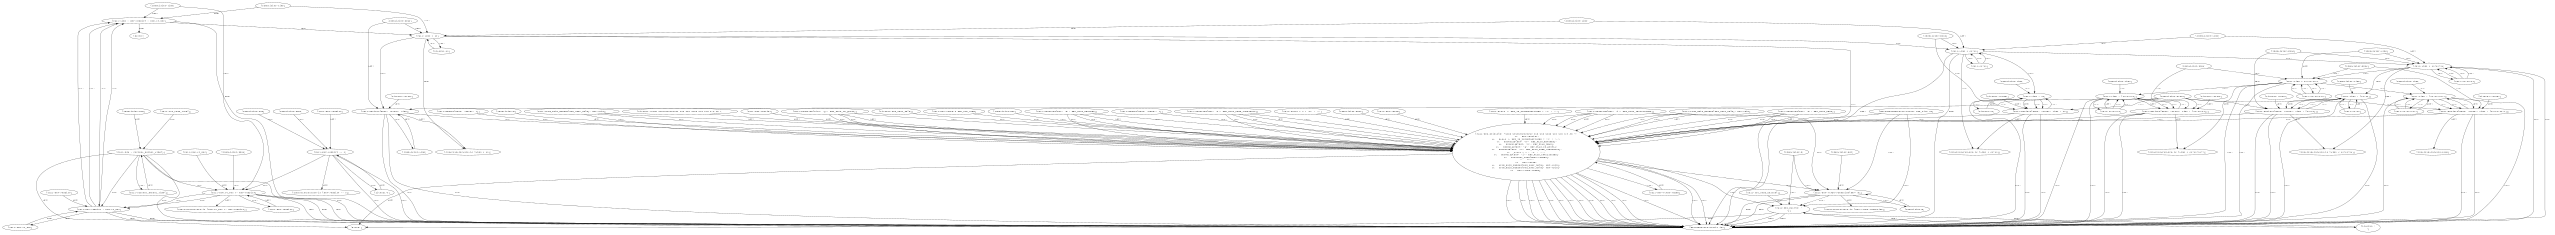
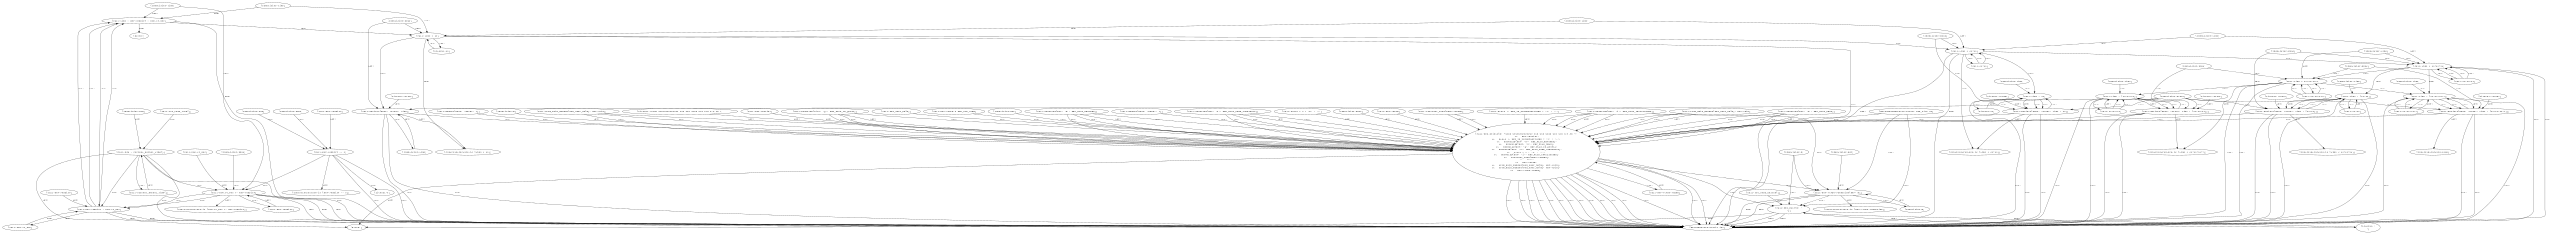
  digraph {
    fontname="Courier Prime"
    node [fontname="Courier Prime"]
    edge [fontname="Courier Prime"]
    n1 [label="(Call,timo = key->expiry - now.tv_sec)"]
    n2 [label="(Call,key->expiry - now.tv_sec)"]
    n3 [label="(Call,timo < 60)"]
    n4 [label="(MethodReturn,static int)"]
    n5 [label="(Block,)"]
    n6 [label="(Call,now.tv_sec)"]
    n7 [label="(Call,sprintf(xbuf, \"%lus\", timo))"]
    n8 [label="(Call,timo < 60*60)"]
    n9 [label="(Literal,60)"]
    n10 [label="(ControlStructure,if (timo < 60))"]
    n11 [label="(Call,now.tv_sec >= key->expiry)"]
    n12 [label="(ControlStructure,if (now.tv_sec >= key->expiry))"]
    n13 [label="(Call,key->expiry)"]
    n14 [label="(Call,now = current_kernel_time())"]
    n15 [label="(Call,current_kernel_time())"]
    n16 [label="(Block,)"]
    n17 [label="(Call,key->expiry == 0)"]
    n18 [label="(Literal,0)"]
    n19 [label="(ControlStructure,if (key->expiry == 0))"]
    n20 [label="(Call,seq_printf(m, \"%08x %c%c%c%c%c%c%c %5d %4s %08x %5d %5d %-9.9s \",\n \t\t   key->serial,\n\t\t   state != KEY_IS_UNINSTANTIATED ? 'I' : '-',\n \t\t   showflag(key, 'R', KEY_FLAG_REVOKED),\n \t\t   showflag(key, 'D', KEY_FLAG_DEAD),\n \t\t   showflag(key, 'Q', KEY_FLAG_IN_QUOTA),\n \t\t   showflag(key, 'U', KEY_FLAG_USER_CONSTRUCT),\n\t\t   state < 0 ? 'N' : '-',\n \t\t   showflag(key, 'i', KEY_FLAG_INVALIDATED),\n \t\t   refcount_read(&key->usage),\n \t\t   xbuf,\n\t\t   key->perm,\n\t\t   from_kuid_munged(seq_user_ns(m), key->uid),\n\t\t   from_kgid_munged(seq_user_ns(m), key->gid),\n\t\t   key->type->name))"]
    n21 [label="(Identifier,timo)"]
    n22 [label="(Call,timo / 60)"]
    n23 [label="(Call,timo < 60*60*24)"]
    n24 [label="(Call,60*60)"]
    n25 [label="(ControlStructure,if (timo < 60*60))"]
    n26 [label="(Call,key->type->describe(key, m))"]
    n27 [label="(Call,seq_putc(m, '\n'))"]
    n28 [label="(Call,key->type->name)"]
    n29 [label="(ControlStructure,if (key->type->describe))"]
    n30 [label="(Identifier,m)"]
    n31 [label="(Literal,'\n')"]
    n32 [label="(Call,sprintf(xbuf, \"%lum\", timo / 60))"]
    n33 [label="(Literal,60)"]
    n34 [label="(Call,timo / (60*60))"]
    n35 [label="(Call,timo < 60*60*24*7)"]
    n36 [label="(Call,60*60*24)"]
    n37 [label="(ControlStructure,if (timo < 60*60*24))"]
    n38 [label="(Call,sprintf(xbuf, \"%luh\", timo / (60*60)))"]
    n39 [label="(Call,60*60)"]
    n40 [label="(Call,timo / (60*60*24))"]
    n41 [label="(Call,timo / (60*60*24*7))"]
    n42 [label="(ControlStructure,if (timo < 60*60*24*7))"]
    n43 [label="(Call,60*60*24*7)"]
    n44 [label="(Call,sprintf(xbuf, \"%lud\", timo / (60*60*24)))"]
    n45 [label="(Call,60*60*24)"]
    n46 [label="(Call,sprintf(xbuf, \"%luw\", timo / (60*60*24*7)))"]
    n47 [label="(Call,60*60*24*7)"]
    n48 [label="(ControlStructure,else)"]
    n49 [label="(Identifier,xbuf)"]
    n50 [label="(Identifier,timo)"]
    n51 [label="(Call,key->expiry)"]
    n52 [label="(Call,showflag(key, 'D', KEY_FLAG_DEAD))"]
    n53 [label="(Identifier,timo)"]
    n54 [label="(Call,memcpy(xbuf, \"perm\", 5))"]
    n55 [label="(Identifier,m)"]
    n56 [label="(Call,rcu_read_unlock())"]
    n57 [label="(Identifier,timo)"]
    n58 [label="(Literal,\"%lum\")"]
    n59 [label="(Identifier,timo)"]
    n60 [label="(Call,from_kuid_munged(seq_user_ns(m), key->uid))"]
    n61 [label="(MethodParameterIn,struct seq_file *m)"]
    n62 [label="(Literal,\"%08x %c%c%c%c%c%c%c %5d %4s %08x %5d %5d %-9.9s \")"]
    n63 [label="(Identifier,timo)"]
    n64 [label="(Call,key->expiry)"]
    n65 [label="(Identifier,timo)"]
    n66 [label="(Literal,\"%lud\")"]
    n67 [label="(Identifier,xbuf)"]
    n68 [label="(Literal,\"%luw\")"]
    n69 [label="(Literal,\"%lus\")"]
    n70 [label="(Call,key->serial)"]
    n71 [label="(Identifier,m)"]
    n72 [label="(Identifier,timo)"]
    n73 [label="(Call,showflag(file, 'Q', KEY_FLAG_IN_QUOTA))"]
    n74 [label="(Literal,\"%luh\")"]
    n75 [label="(Identifier,xbuf)"]
-   n76 [label="(Literal,seq_user_ns(m))"]
+   n76 [label="(Call,seq_user_ns(m))"]
    n77 [label="(Identifier,xbuf)"]
    n78 [label="(Call,now.tv_sec)"]
    n79 [label="(Call,key->perm & KEY_POS_VIEW)"]
    n80 [label="(Identifier,xbuf)"]
    n81 [label="(Identifier,key)"]
    n82 [label="(Identifier,state)"]
    n83 [label="(Call,showflag(key, 'R', KEY_FLAG_REVOKED))"]
    n84 [label="(Call,memcpy(xbuf, \"expd\", 5))"]
    n85 [label="(Identifier,now)"]
    n86 [label="(Call,showflag(key, 'U', KEY_FLAG_USER_CONSTRUCT))"]
    n87 [label="(Identifier,key)"]
    n88 [label="(Identifier,now)"]
    n89 [label="(Call,state < 0 ? 'N' : '-')"]
    n90 [label="(Identifier,xbuf)"]
    n91 [label="(Identifier,timo)"]
    n92 [label="(Identifier,xbuf)"]
    n93 [label="(Identifier,xbuf)"]
    n94 [label="(Call,key->perm)"]
+   n95 [label="(Call,refcount_read(&key->usage))"]
    n96 [label="(Call,state != KEY_IS_UNINSTANTIATED ? 'I' : '-')"]
    n97 [label="(Call,showflag(key, 'i', KEY_FLAG_INVALIDATED))"]
    n98 [label="(Call,rcu_read_lock())"]
    n99 [label="(Call,from_kgid_munged(seq_user_ns(m), key->gid))"]
    n100 [label="(Identifier,timo)"]
    n1 -> n2 [label="AST: "]
    n1 -> n3 [label="DDG: "]
    n1 -> n4 [label="DDG: "]
    n1 -> n5 [label="AST: "]
    n2 -> n1 [label="AST: "]
    n2 -> n1 [label="DDG: "]
    n2 -> n1 [label="DDG: "]
    n2 -> n4 [label="DDG: "]
    n2 -> n4 [label="DDG: "]
    n2 -> n6 [label="CFG: "]
    n3 -> n4 [label="DDG: "]
    n3 -> n7 [label="DDG: "]
    n3 -> n8 [label="DDG: "]
    n3 -> n9 [label="CFG: "]
    n3 -> n10 [label="CFG: "]
    n6 -> n2 [label="AST: "]
    n7 -> n4 [label="DDG: "]
    n7 -> n4 [label="DDG: "]
    n7 -> n10 [label="AST: "]
    n7 -> n20 [label="DDG: "]
    n7 -> n21 [label="CFG: "]
    n8 -> n4 [label="DDG: "]
    n8 -> n4 [label="DDG: "]
    n8 -> n22 [label="DDG: "]
    n8 -> n23 [label="DDG: "]
    n8 -> n24 [label="CFG: "]
    n8 -> n25 [label="AST: "]
    n9 -> n3 [label="AST: "]
    n11 -> n2 [label="DDG: "]
    n11 -> n2 [label="DDG: "]
    n11 -> n4 [label="DDG: "]
    n11 -> n4 [label="DDG: "]
    n11 -> n4 [label="DDG: "]
    n11 -> n12 [label="AST: "]
    n11 -> n13 [label="CFG: "]
    n13 -> n11 [label="AST: "]
    n14 -> n2 [label="DDG: "]
    n14 -> n4 [label="DDG: "]
    n14 -> n4 [label="DDG: "]
    n14 -> n11 [label="DDG: "]
    n14 -> n15 [label="CFG: "]
    n14 -> n16 [label="AST: "]
    n15 -> n14 [label="AST: "]
    n17 -> n4 [label="DDG: "]
    n17 -> n4 [label="DDG: "]
    n17 -> n11 [label="DDG: "]
    n17 -> n18 [label="CFG: "]
    n17 -> n19 [label="AST: "]
-   n18 -> n17 [label="AST: "]
    n20 -> n4 [label="DDG: "]
    n20 -> n4 [label="DDG: "]
    n20 -> n4 [label="DDG: "]
    n20 -> n4 [label="DDG: "]
    n20 -> n4 [label="DDG: "]
    n20 -> n4 [label="DDG: "]
    n20 -> n4 [label="DDG: "]
    n20 -> n4 [label="DDG: "]
    n20 -> n4 [label="DDG: "]
    n20 -> n4 [label="DDG: "]
    n20 -> n4 [label="DDG: "]
    n20 -> n4 [label="DDG: "]
    n20 -> n4 [label="DDG: "]
    n20 -> n4 [label="DDG: "]
    n20 -> n4 [label="DDG: "]
    n20 -> n16 [label="AST: "]
    n20 -> n26 [label="DDG: "]
    n20 -> n27 [label="DDG: "]
    n20 -> n28 [label="CFG: "]
    n21 -> n7 [label="AST: "]
    n22 -> n4 [label="DDG: "]
    n22 -> n32 [label="AST: "]
    n22 -> n32 [label="DDG: "]
    n22 -> n32 [label="DDG: "]
    n22 -> n33 [label="CFG: "]
    n23 -> n4 [label="DDG: "]
    n23 -> n4 [label="DDG: "]
    n23 -> n34 [label="DDG: "]
    n23 -> n35 [label="DDG: "]
    n23 -> n36 [label="CFG: "]
-   n23 -> n37 [label="AST: "]
+   n23 -> n41 [label="AST: "]
    n24 -> n8 [label="AST: "]
    n24 -> n8 [label="DDG: "]
    n26 -> n4 [label="DDG: "]
    n26 -> n4 [label="DDG: "]
    n26 -> n27 [label="DDG: "]
    n26 -> n29 [label="AST: "]
    n26 -> n30 [label="CFG: "]
    n27 -> n4 [label="DDG: "]
    n27 -> n4 [label="DDG: "]
    n27 -> n16 [label="AST: "]
    n27 -> n31 [label="CFG: "]
    n28 -> n20 [label="AST: "]
    n30 -> n26 [label="AST: "]
    n31 -> n27 [label="AST: "]
    n32 -> n4 [label="DDG: "]
    n32 -> n4 [label="DDG: "]
    n32 -> n20 [label="DDG: "]
    n32 -> n22 [label="CFG: "]
    n32 -> n25 [label="AST: "]
    n33 -> n22 [label="AST: "]
    n34 -> n4 [label="DDG: "]
    n34 -> n4 [label="DDG: "]
    n34 -> n38 [label="AST: "]
    n34 -> n38 [label="DDG: "]
    n34 -> n38 [label="DDG: "]
    n34 -> n39 [label="CFG: "]
    n35 -> n4 [label="DDG: "]
    n35 -> n4 [label="DDG: "]
    n35 -> n40 [label="DDG: "]
    n35 -> n41 [label="DDG: "]
    n35 -> n42 [label="AST: "]
    n35 -> n43 [label="CFG: "]
    n36 -> n23 [label="AST: "]
    n36 -> n23 [label="DDG: "]
    n36 -> n23 [label="DDG: "]
    n38 -> n4 [label="DDG: "]
    n38 -> n4 [label="DDG: "]
    n38 -> n20 [label="DDG: "]
    n38 -> n34 [label="CFG: "]
    n38 -> n37 [label="AST: "]
    n39 -> n34 [label="AST: "]
    n39 -> n34 [label="DDG: "]
    n40 -> n4 [label="DDG: "]
    n40 -> n4 [label="DDG: "]
    n40 -> n44 [label="AST: "]
    n40 -> n44 [label="DDG: "]
    n40 -> n44 [label="DDG: "]
    n40 -> n45 [label="CFG: "]
    n41 -> n4 [label="DDG: "]
    n41 -> n4 [label="DDG: "]
    n41 -> n46 [label="AST: "]
    n41 -> n46 [label="DDG: "]
    n41 -> n46 [label="DDG: "]
    n41 -> n47 [label="CFG: "]
    n43 -> n35 [label="AST: "]
    n43 -> n35 [label="DDG: "]
    n43 -> n35 [label="DDG: "]
    n44 -> n4 [label="DDG: "]
    n44 -> n4 [label="DDG: "]
    n44 -> n20 [label="DDG: "]
    n44 -> n40 [label="CFG: "]
    n44 -> n42 [label="AST: "]
    n45 -> n40 [label="AST: "]
    n45 -> n40 [label="DDG: "]
    n45 -> n40 [label="DDG: "]
    n46 -> n4 [label="DDG: "]
    n46 -> n4 [label="DDG: "]
    n46 -> n20 [label="DDG: "]
    n46 -> n41 [label="CFG: "]
    n46 -> n48 [label="AST: "]
    n47 -> n41 [label="AST: "]
    n47 -> n41 [label="DDG: "]
    n47 -> n41 [label="DDG: "]
    n49 -> n23 [label="CFG: "]
    n49 -> n38 [label="AST: "]
    n50 -> n22 [label="AST: "]
    n51 -> n17 [label="AST: "]
    n52 -> n20 [label="AST: "]
    n52 -> n20 [label="DDG: "]
    n52 -> n20 [label="DDG: "]
    n52 -> n20 [label="DDG: "]
    n53 -> n1 [label="CFG: "]
    n53 -> n3 [label="AST: "]
    n54 -> n20 [label="DDG: "]
    n55 -> n20 [label="AST: "]
    n56 -> n27 [label="CFG: "]
    n57 -> n23 [label="CFG: "]
    n57 -> n35 [label="AST: "]
    n58 -> n32 [label="AST: "]
    n59 -> n34 [label="AST: "]
    n60 -> n20 [label="AST: "]
    n60 -> n20 [label="DDG: "]
    n60 -> n20 [label="DDG: "]
    n61 -> n20 [label="DDG: "]
    n61 -> n26 [label="DDG: "]
    n61 -> n27 [label="DDG: "]
    n62 -> n20 [label="AST: "]
    n63 -> n40 [label="AST: "]
    n64 -> n2 [label="AST: "]
    n65 -> n3 [label="CFG: "]
    n65 -> n8 [label="AST: "]
    n66 -> n44 [label="AST: "]
    n67 -> n8 [label="CFG: "]
    n67 -> n32 [label="AST: "]
    n68 -> n46 [label="AST: "]
    n69 -> n7 [label="AST: "]
    n70 -> n20 [label="AST: "]
    n71 -> n26 [label="CFG: "]
    n71 -> n27 [label="AST: "]
    n72 -> n8 [label="CFG: "]
    n72 -> n23 [label="AST: "]
    n73 -> n20 [label="AST: "]
    n73 -> n20 [label="DDG: "]
    n73 -> n20 [label="DDG: "]
    n73 -> n20 [label="DDG: "]
    n74 -> n38 [label="AST: "]
    n75 -> n35 [label="CFG: "]
    n75 -> n46 [label="AST: "]
    n76 -> n20 [label="DDG: "]
    n77 -> n11 [label="CFG: "]
    n78 -> n11 [label="AST: "]
    n79 -> n20 [label="DDG: "]
    n80 -> n3 [label="CFG: "]
    n80 -> n7 [label="AST: "]
    n81 -> n20 [label="CFG: "]
    n82 -> n7 [label="CFG: "]
    n82 -> n32 [label="CFG: "]
    n82 -> n38 [label="CFG: "]
    n82 -> n44 [label="CFG: "]
    n82 -> n46 [label="CFG: "]
    n83 -> n20 [label="AST: "]
    n83 -> n20 [label="DDG: "]
    n83 -> n20 [label="DDG: "]
    n83 -> n20 [label="DDG: "]
    n84 -> n20 [label="DDG: "]
    n85 -> n17 [label="CFG: "]
    n86 -> n20 [label="AST: "]
    n86 -> n20 [label="DDG: "]
    n86 -> n20 [label="DDG: "]
    n86 -> n20 [label="DDG: "]
    n87 -> n26 [label="AST: "]
    n88 -> n14 [label="AST: "]
    n89 -> n20 [label="AST: "]
    n90 -> n20 [label="AST: "]
    n91 -> n1 [label="AST: "]
    n91 -> n11 [label="CFG: "]
    n92 -> n35 [label="CFG: "]
    n92 -> n44 [label="AST: "]
    n93 -> n17 [label="CFG: "]
    n94 -> n20 [label="AST: "]
+   n95 -> n20 [label="AST: "]
+   n95 -> n20 [label="DDG: "]
    n96 -> n20 [label="AST: "]
    n97 -> n20 [label="AST: "]
    n97 -> n20 [label="DDG: "]
    n97 -> n20 [label="DDG: "]
    n97 -> n20 [label="DDG: "]
    n97 -> n26 [label="DDG: "]
    n98 -> n14 [label="CFG: "]
    n99 -> n20 [label="AST: "]
    n99 -> n20 [label="DDG: "]
    n99 -> n20 [label="DDG: "]
    n100 -> n41 [label="AST: "]
  }
